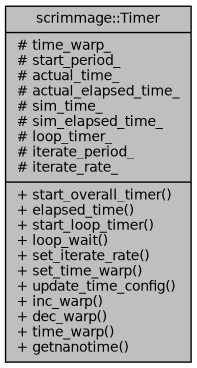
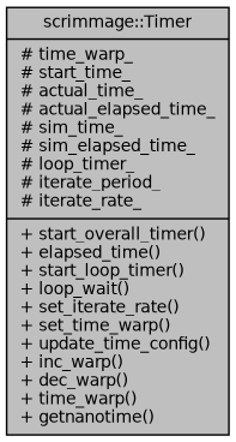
  digraph {
-   n1 [color=black fillcolor=grey75 fontcolor=black fontname=Helvetica fontsize=10 height=0.2 label="{scrimmage::Timer\n|# time_warp_\l# start_period_\l# actual_time_\l# actual_elapsed_time_\l# sim_time_\l# sim_elapsed_time_\l# loop_timer_\l# iterate_period_\l# iterate_rate_\l|+ start_overall_timer()\l+ elapsed_time()\l+ start_loop_timer()\l+ loop_wait()\l+ set_iterate_rate()\l+ set_time_warp()\l+ update_time_config()\l+ inc_warp()\l+ dec_warp()\l+ time_warp()\l+ getnanotime()\l}" shape=record style=filled width=0.4]
+   n1 [color=black fillcolor=grey75 fontcolor=black fontname=Helvetica fontsize=10 height=0.2 label="{scrimmage::Timer\n|# time_warp_\l# start_time_\l# actual_time_\l# actual_elapsed_time_\l# sim_time_\l# sim_elapsed_time_\l# loop_timer_\l# iterate_period_\l# iterate_rate_\l|+ start_overall_timer()\l+ elapsed_time()\l+ start_loop_timer()\l+ loop_wait()\l+ set_iterate_rate()\l+ set_time_warp()\l+ update_time_config()\l+ inc_warp()\l+ dec_warp()\l+ time_warp()\l+ getnanotime()\l}" shape=record style=filled width=0.4]
  }
